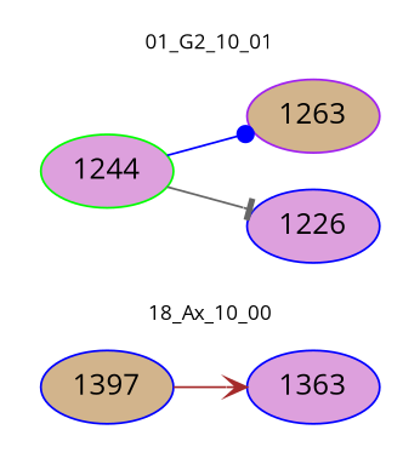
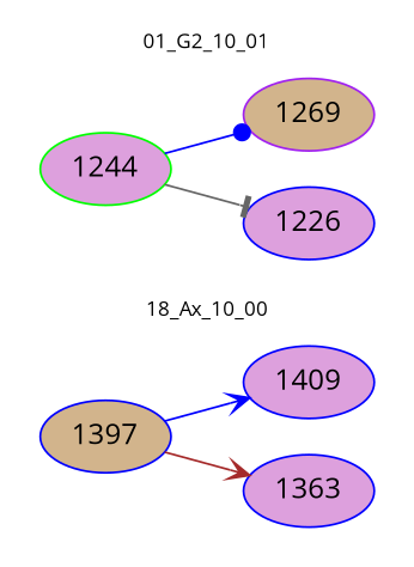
  digraph {
    fontname="Open Sans"
    rankdir=LR
    node [color=blue fillcolor=plum fontname="Open Sans" style=filled]
    edge [arrowhead=vee color=blue fontname="Open Sans"]
    n1 [fillcolor=tan label=1397]
    n2 [label=1363]
+   n3 [label=1409]
    n4 [color=green label=1244]
    n5 [label=1226]
-   n6 [color=purple fillcolor=tan label=1263]
+   n6 [color=purple fillcolor=tan label=1269]
    subgraph cluster_1 {
      color=white
      fontsize=10
      label="18_Ax_10_00"
      n1
      n2
+     n3
    }
    subgraph cluster_2 {
      color=white
      fontsize=10
      label="01_G2_10_01"
      n4
      n5
      n6
    }
    n1 -> n2 [color=brown]
+   n1 -> n3
    n4 -> n5 [arrowhead=tee color=gray40]
    n4 -> n6 [arrowhead=dot]
  }
